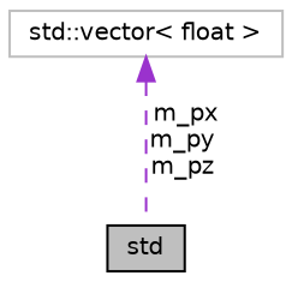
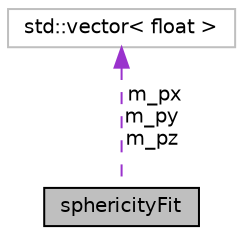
  digraph {
    node [fontname=Helvetica fontsize=10 shape=record style=filled]
-   n1 [color=black fillcolor=grey75 fontcolor=black height=0.2 label=std width=0.4]
+   n1 [color=black fillcolor=grey75 fontcolor=black height=0.2 label=sphericityFit width=0.4]
    n2 [color=grey75 fillcolor=white height=0.2 label="std::vector\< float \>" width=0.4]
    n2 -> n1 [color=darkorchid3 dir=back fontname=Helvetica fontsize=10 label=" m_px\nm_py\nm_pz" labelfontname=Helvetica labelfontsize=10 style=dashed]
  }
